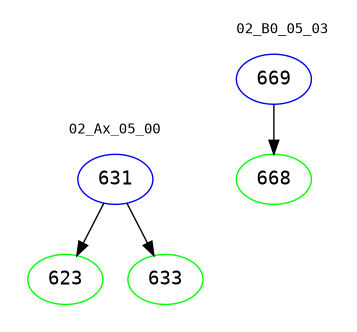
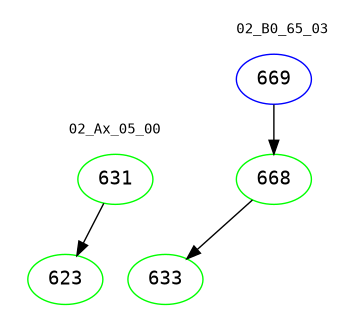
  digraph {
    fontname="DejaVu Sans Mono"
    node [color=green fontname="DejaVu Sans Mono"]
    edge [color=black fontname="DejaVu Sans Mono"]
-   n1 [color=blue label=631]
+   n1 [label=631]
    n2 [label=623]
    n3 [label=633]
    n4 [color=blue label=669]
    n5 [label=668]
    subgraph cluster_1 {
      color=white
      fontsize=10
      label="02_Ax_05_00"
      n1
      n2
      n3
    }
    subgraph cluster_2 {
      color=white
      fontsize=10
-     label="02_B0_05_03"
+     label="02_B0_65_03"
      n4
      n5
    }
    n1 -> n2
-   n1 -> n3
+   n5 -> n3
    n4 -> n5
  }
